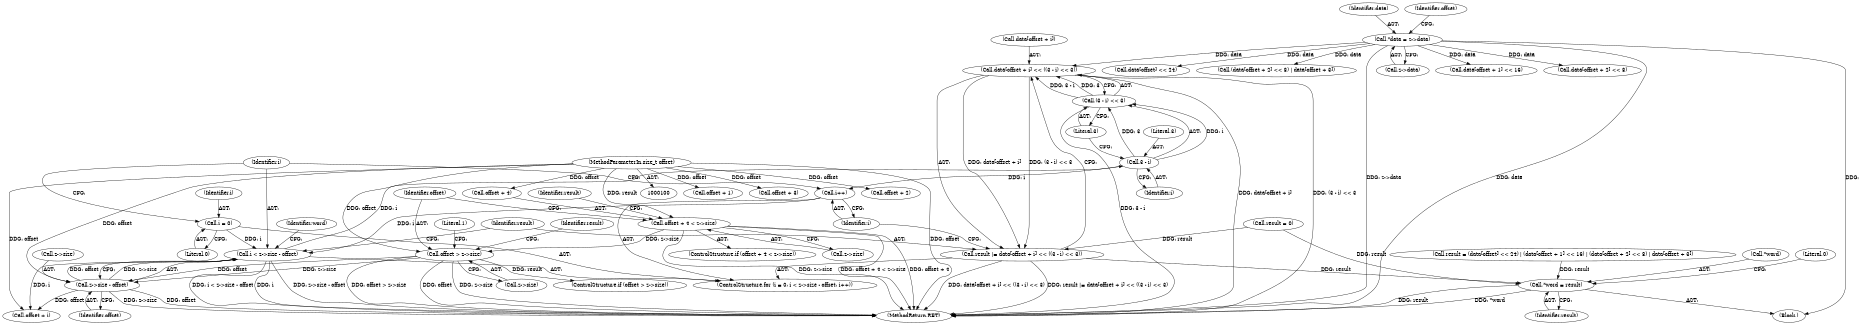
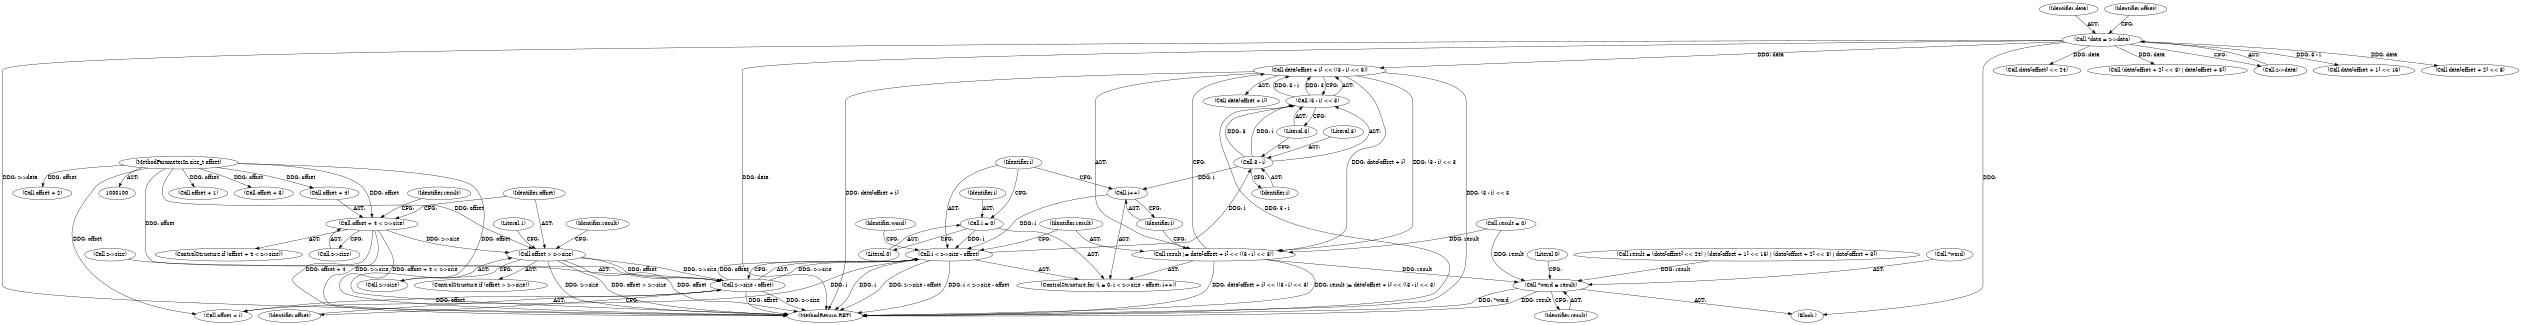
  digraph {
    n1 [label="(Call,data[offset + i] << ((3 - i) << 3))"]
    n2 [label="(Call,(3 - i) << 3)"]
    n3 [label="(Call,result |= data[offset + i] << ((3 - i) << 3))"]
    n4 [label="(MethodReturn,RET)"]
    n5 [label="(Literal,3)"]
    n6 [label="(ControlStructure,for (i = 0; i < z->size - offset; i++))"]
    n7 [label="(Call,*word = result)"]
    n8 [label="(Call,*data = z->data)"]
    n9 [label="(Block,)"]
    n10 [label="(Call,data[offset] << 24)"]
    n11 [label="(Call,(data[offset + 2] << 8) | data[offset + 3])"]
    n12 [label="(Call,z->data)"]
    n13 [label="(Call,data[offset + 1] << 16)"]
    n14 [label="(Call,data[offset + 2] << 8)"]
    n15 [label="(Call,3 - i)"]
    n16 [label="(Call,i++)"]
    n17 [label="(Identifier,i)"]
    n18 [label="(Call,i < z->size - offset)"]
    n19 [label="(Identifier,i)"]
    n20 [label="(Call,z->size - offset)"]
    n21 [label="(Call,offset + i)"]
    n22 [label="(Identifier,offset)"]
    n23 [label="(Call,i = 0)"]
    n24 [label="(Literal,0)"]
    n25 [label="(Call,offset > z->size)"]
    n26 [label="(Call,z->size)"]
    n27 [label="(ControlStructure,if (offset > z->size))"]
    n28 [label="(MethodParameterIn,size_t offset)"]
    n29 [label="(Call,offset + 4 < z->size)"]
    n30 [label="(Call,offset + 1)"]
    n31 [label="(Call,offset + 3)"]
    n32 [label="(Call,offset + 2)"]
    n33 [label="(Call,offset + 4)"]
    1000100
    n35 [label="(ControlStructure,if (offset + 4 < z->size))"]
    n36 [label="(Call,z->size)"]
    n37 [label="(Identifier,result)"]
    n38 [label="(Identifier,data)"]
    n39 [label="(Call,data[offset + i])"]
    n40 [label="(Identifier,result)"]
    n41 [label="(Identifier,result)"]
    n42 [label="(Literal,0)"]
    n43 [label="(Identifier,offset)"]
    n44 [label="(Call,result = 0)"]
    n45 [label="(Identifier,i)"]
    n46 [label="(Literal,1)"]
    n47 [label="(Identifier,result)"]
    n48 [label="(Identifier,word)"]
    n49 [label="(Identifier,i)"]
    n50 [label="(Identifier,offset)"]
    n51 [label="(Call,result = (data[offset] << 24) | (data[offset + 1] << 16) | (data[offset + 2] << 8) | data[offset + 3])"]
    n52 [label="(Call,*word)"]
    n53 [label="(Call,z->size)"]
    n54 [label="(Literal,3)"]
    n1 -> n2 [label="CFG: "]
    n1 -> n3 [label="AST: "]
    n1 -> n3 [label="DDG: data[offset + i]"]
    n1 -> n3 [label="DDG: (3 - i) << 3"]
    n1 -> n4 [label="DDG: (3 - i) << 3"]
    n1 -> n4 [label="DDG: data[offset + i]"]
    n2 -> n1 [label="AST: "]
    n2 -> n1 [label="DDG: 3 - i"]
    n2 -> n1 [label="DDG: 3"]
    n2 -> n4 [label="DDG: 3 - i"]
    n2 -> n5 [label="CFG: "]
    n3 -> n1 [label="CFG: "]
    n3 -> n4 [label="DDG: data[offset + i] << ((3 - i) << 3)"]
    n3 -> n4 [label="DDG: result |= data[offset + i] << ((3 - i) << 3)"]
    n3 -> n6 [label="AST: "]
    n3 -> n7 [label="DDG: result"]
    n5 -> n2 [label="AST: "]
    n5 -> n15 [label="CFG: "]
    n7 -> n4 [label="DDG: *word"]
    n7 -> n4 [label="DDG: result"]
    n7 -> n9 [label="AST: "]
    n7 -> n37 [label="CFG: "]
    n8 -> n1 [label="DDG: data"]
    n8 -> n4 [label="DDG: z->data"]
    n8 -> n4 [label="DDG: data"]
    n8 -> n9 [label="DDG: "]
    n8 -> n10 [label="DDG: data"]
    n8 -> n11 [label="DDG: data"]
    n8 -> n12 [label="CFG: "]
-   n8 -> n13 [label="DDG: data"]
+   n8 -> n13 [label="DDG: 3 - i"]
    n8 -> n14 [label="DDG: data"]
    n12 -> n8 [label="AST: "]
    n15 -> n2 [label="AST: "]
    n15 -> n2 [label="DDG: 3"]
    n15 -> n2 [label="DDG: i"]
    n15 -> n16 [label="DDG: i"]
    n15 -> n17 [label="CFG: "]
    n16 -> n6 [label="AST: "]
    n16 -> n18 [label="DDG: i"]
    n16 -> n19 [label="CFG: "]
    n17 -> n15 [label="AST: "]
    n18 -> n4 [label="DDG: i"]
    n18 -> n4 [label="DDG: z->size - offset"]
    n18 -> n4 [label="DDG: i < z->size - offset"]
    n18 -> n6 [label="AST: "]
    n18 -> n15 [label="DDG: i"]
    n18 -> n20 [label="CFG: "]
    n18 -> n21 [label="DDG: i"]
    n19 -> n3 [label="CFG: "]
    n19 -> n16 [label="AST: "]
    n20 -> n4 [label="DDG: offset"]
    n20 -> n4 [label="DDG: z->size"]
    n20 -> n18 [label="AST: "]
    n20 -> n18 [label="DDG: z->size"]
    n20 -> n18 [label="DDG: offset"]
    n20 -> n21 [label="DDG: offset"]
    n20 -> n22 [label="CFG: "]
    n22 -> n20 [label="AST: "]
    n23 -> n6 [label="AST: "]
    n23 -> n18 [label="DDG: i"]
    n23 -> n24 [label="CFG: "]
    n24 -> n23 [label="AST: "]
    n25 -> n4 [label="DDG: z->size"]
    n25 -> n4 [label="DDG: offset > z->size"]
    n25 -> n4 [label="DDG: offset"]
    n25 -> n20 [label="DDG: z->size"]
    n25 -> n20 [label="DDG: offset"]
    n25 -> n26 [label="CFG: "]
-   n25 -> n27 [label="DDG: result"]
+   n25 -> n27 [label="AST: "]
    n26 -> n25 [label="AST: "]
    n28 -> n4 [label="DDG: offset"]
    n28 -> n20 [label="DDG: offset"]
    n28 -> n21 [label="DDG: offset"]
    n28 -> n25 [label="DDG: offset"]
-   n28 -> n29 [label="DDG: result"]
+   n28 -> n29 [label="DDG: offset"]
    n28 -> n30 [label="DDG: offset"]
    n28 -> n31 [label="DDG: offset"]
    n28 -> n32 [label="DDG: offset"]
    n28 -> n33 [label="DDG: offset"]
    n28 -> 1000100 [label="AST: "]
    n29 -> n4 [label="DDG: z->size"]
    n29 -> n4 [label="DDG: offset + 4 < z->size"]
    n29 -> n4 [label="DDG: offset + 4"]
    n29 -> n25 [label="DDG: z->size"]
    n29 -> n35 [label="AST: "]
    n29 -> n36 [label="CFG: "]
    n33 -> n29 [label="AST: "]
    n36 -> n29 [label="AST: "]
    n37 -> n7 [label="AST: "]
    n38 -> n8 [label="AST: "]
-   n39 -> n1 [label="AST: "]
+   n1 -> n39 [label="AST: "]
    n40 -> n29 [label="CFG: "]
    n41 -> n25 [label="CFG: "]
    n42 -> n7 [label="CFG: "]
    n43 -> n8 [label="CFG: "]
    n44 -> n3 [label="DDG: result"]
    n44 -> n7 [label="DDG: result"]
    n45 -> n16 [label="CFG: "]
    n45 -> n18 [label="AST: "]
    n45 -> n23 [label="CFG: "]
    n46 -> n25 [label="CFG: "]
    n47 -> n3 [label="AST: "]
    n47 -> n18 [label="CFG: "]
    n48 -> n18 [label="CFG: "]
    n49 -> n23 [label="AST: "]
    n50 -> n25 [label="AST: "]
    n50 -> n29 [label="CFG: "]
    n51 -> n7 [label="DDG: result"]
    n52 -> n7 [label="AST: "]
    n53 -> n20 [label="AST: "]
    n54 -> n15 [label="AST: "]
  }
